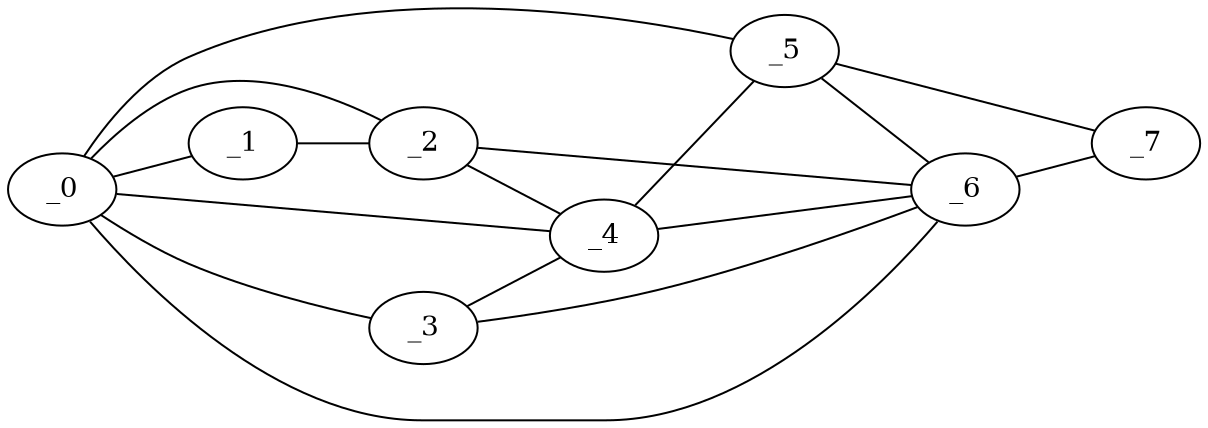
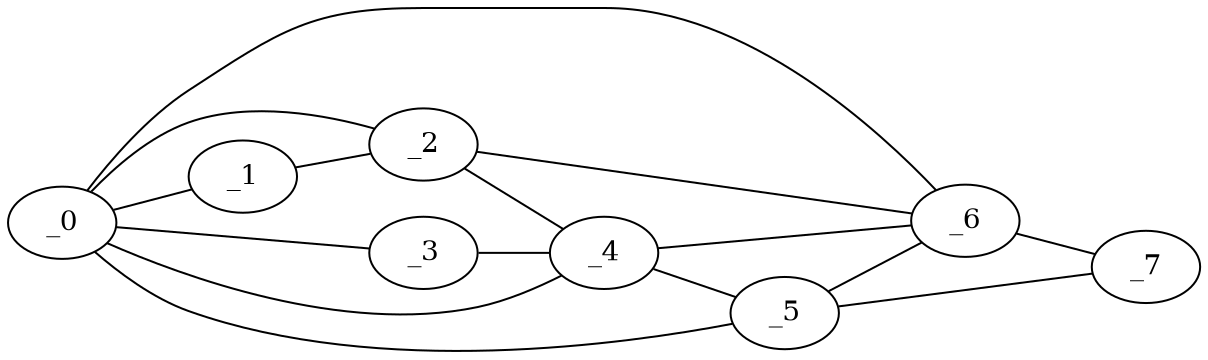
  graph {
    rankdir=LR
    edge [valence=2]
    _0 [x=19 y=14]
    _1 [x=102 y=112]
    _2 [x=105 y=96]
    _3 [x=106 y=80]
    _4 [x=108 y=36]
    _5 [x=109 y=23]
    _6 [x=110 y=31]
    _7 [x=111 y=16]
    _0 -- _1 [valence=1]
    _0 -- _2
    _0 -- _3
    _0 -- _4 [valence=1]
    _0 -- _5
    _0 -- _6 [valence=1]
    _1 -- _2 [valence=1]
    _2 -- _4
    _2 -- _6 [valence=1]
    _3 -- _4
-   _3 -- _6
    _4 -- _5
    _4 -- _6 [valence=1]
    _5 -- _6
    _5 -- _7
    _6 -- _7 [valence=1]
  }
